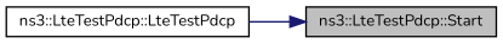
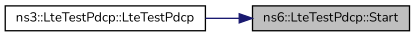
  digraph {
    rankdir=RL
    fontname=Nunito
    node [color=black fontname=Nunito fontsize=10 shape=record style=filled]
-   n1 [fillcolor=grey75 fontcolor=black height=0.2 label="ns3::LteTestPdcp::Start" width=0.4]
+   n1 [fillcolor=grey75 fontcolor=black height=0.2 label="ns6::LteTestPdcp::Start" width=0.4]
    n2 [fillcolor=white height=0.2 label="ns3::LteTestPdcp::LteTestPdcp" width=0.4]
    n1 -> n2 [color=midnightblue dir=back fontname=Nunito fontsize=10 labelfontname=Helvetica labelfontsize=10 style=solid]
  }
